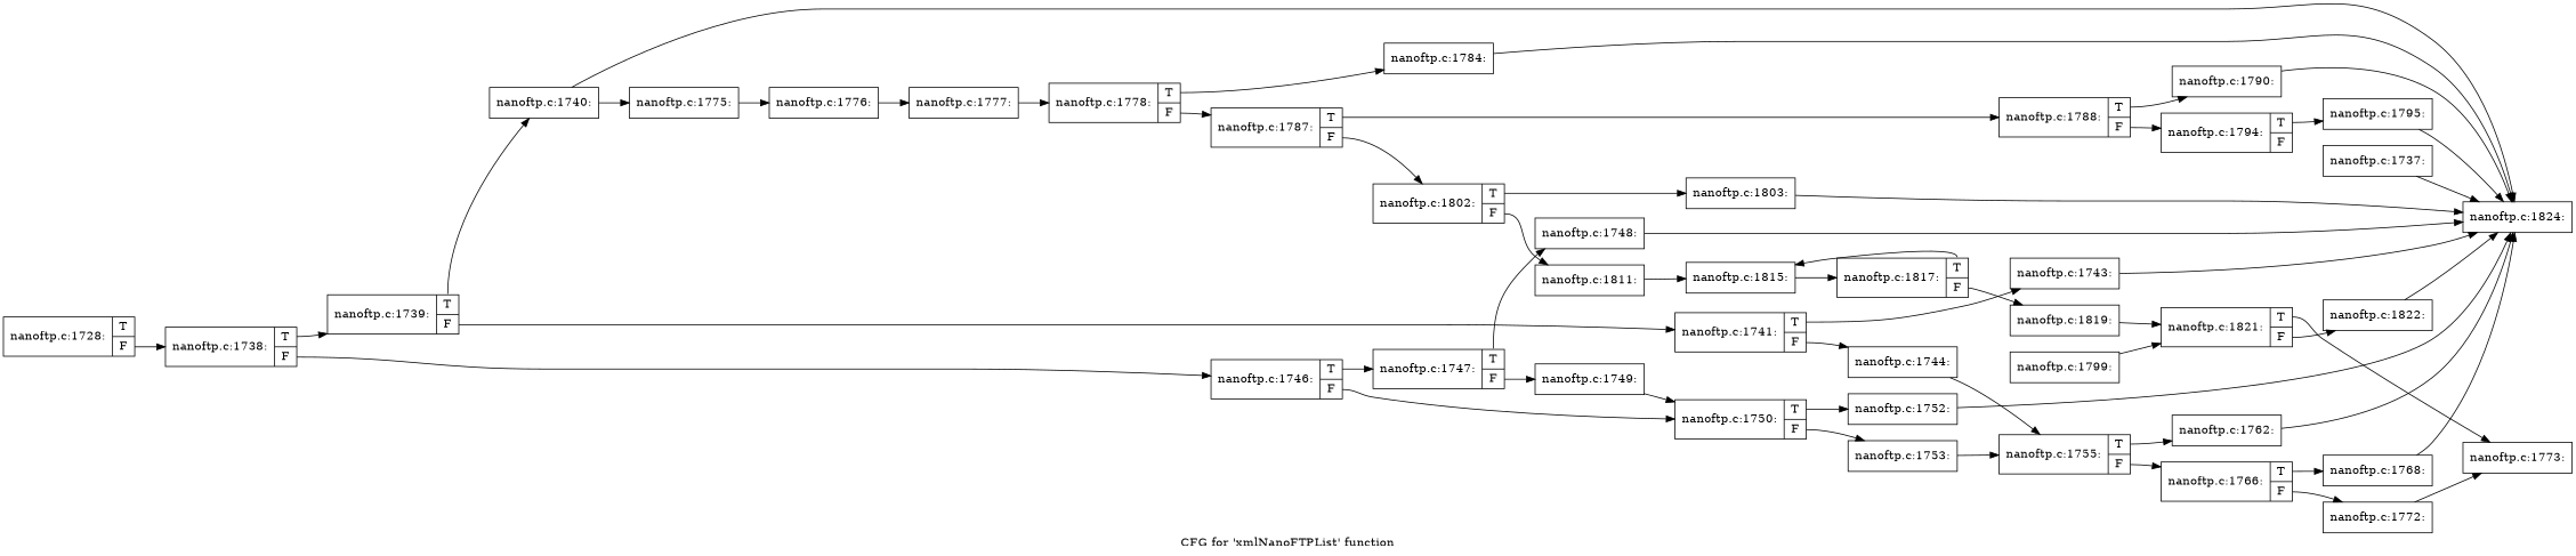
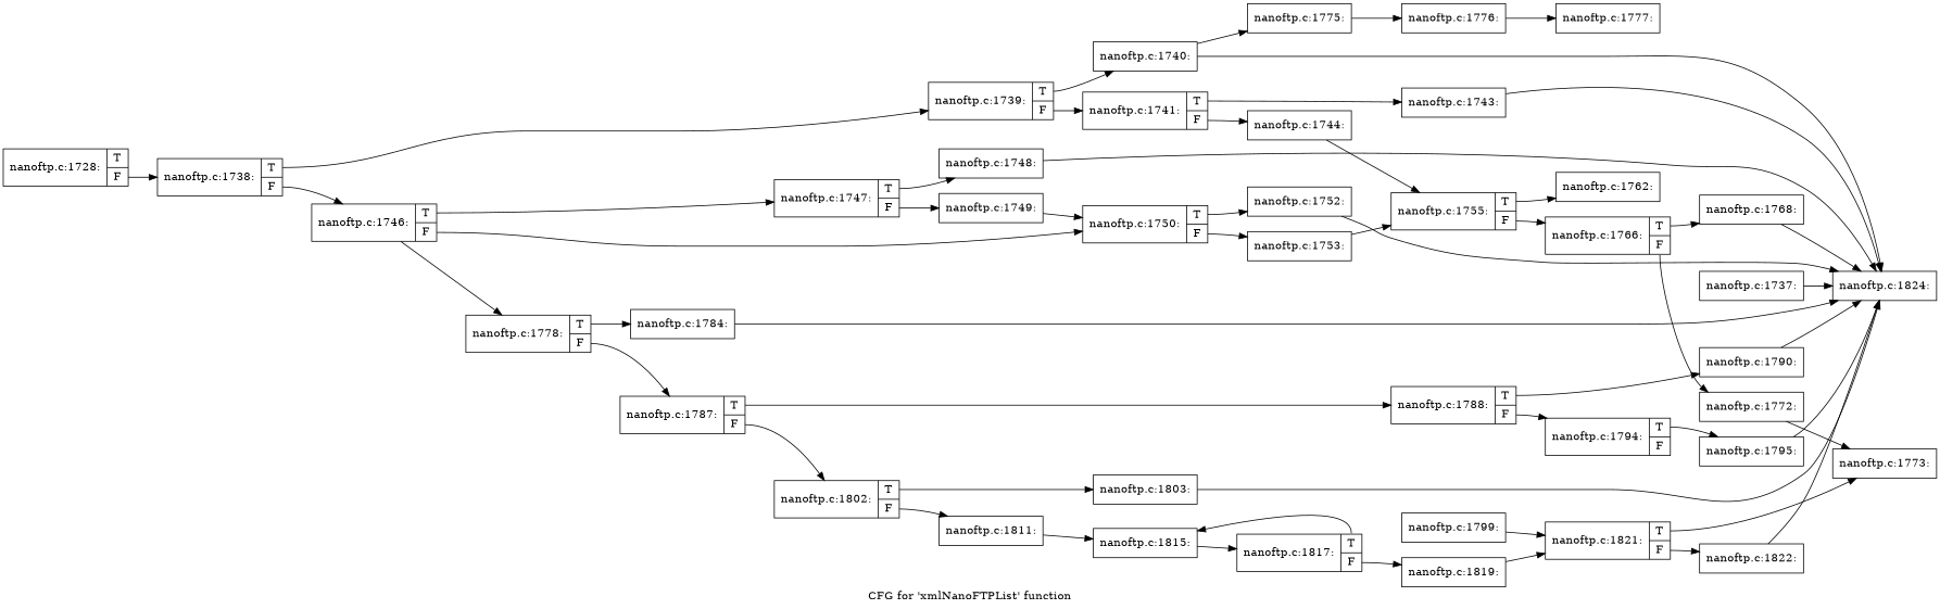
  digraph {
    label="CFG for 'xmlNanoFTPList' function"
    rankdir=LR
    node [shape=record]
    n1 [label="{nanoftp.c:1728:|{<s0>T|<s1>F}}"]
    n2 [label="{nanoftp.c:1738:|{<s0>T|<s1>F}}"]
    n3 [label="{nanoftp.c:1737:}"]
    n4 [label="{nanoftp.c:1824:}"]
    n5 [label="{nanoftp.c:1739:|{<s0>T|<s1>F}}"]
    n6 [label="{nanoftp.c:1746:|{<s0>T|<s1>F}}"]
    n7 [label="{nanoftp.c:1740:}"]
    n8 [label="{nanoftp.c:1741:|{<s0>T|<s1>F}}"]
    n9 [label="{nanoftp.c:1747:|{<s0>T|<s1>F}}"]
    n10 [label="{nanoftp.c:1750:|{<s0>T|<s1>F}}"]
    n11 [label="{nanoftp.c:1775:}"]
    n12 [label="{nanoftp.c:1743:}"]
    n13 [label="{nanoftp.c:1744:}"]
    n14 [label="{nanoftp.c:1748:}"]
    n15 [label="{nanoftp.c:1749:}"]
    n16 [label="{nanoftp.c:1752:}"]
    n17 [label="{nanoftp.c:1753:}"]
    n18 [label="{nanoftp.c:1755:|{<s0>T|<s1>F}}"]
    n19 [label="{nanoftp.c:1762:}"]
    n20 [label="{nanoftp.c:1766:|{<s0>T|<s1>F}}"]
    n21 [label="{nanoftp.c:1768:}"]
    n22 [label="{nanoftp.c:1772:}"]
    n23 [label="{nanoftp.c:1773:}"]
    n24 [label="{nanoftp.c:1776:}"]
    n25 [label="{nanoftp.c:1777:}"]
    n26 [label="{nanoftp.c:1778:|{<s0>T|<s1>F}}"]
    n27 [label="{nanoftp.c:1784:}"]
    n28 [label="{nanoftp.c:1787:|{<s0>T|<s1>F}}"]
    n29 [label="{nanoftp.c:1788:|{<s0>T|<s1>F}}"]
    n30 [label="{nanoftp.c:1802:|{<s0>T|<s1>F}}"]
    n31 [label="{nanoftp.c:1790:}"]
    n32 [label="{nanoftp.c:1794:|{<s0>T|<s1>F}}"]
    n33 [label="{nanoftp.c:1803:}"]
    n34 [label="{nanoftp.c:1811:}"]
    n35 [label="{nanoftp.c:1795:}"]
    n36 [label="{nanoftp.c:1815:}"]
    n37 [label="{nanoftp.c:1799:}"]
    n38 [label="{nanoftp.c:1821:|{<s0>T|<s1>F}}"]
    n39 [label="{nanoftp.c:1822:}"]
    n40 [label="{nanoftp.c:1817:|{<s0>T|<s1>F}}"]
    n41 [label="{nanoftp.c:1819:}"]
    n1 -> n2 [tailport=s1]
    n2 -> n5 [tailport=s0]
    n2 -> n6 [tailport=s1]
    n3 -> n4
    n5 -> n7 [tailport=s0]
    n5 -> n8 [tailport=s1]
    n6 -> n9 [tailport=s0]
    n6 -> n10 [tailport=s1]
    n7 -> n4
    n7 -> n11
    n8 -> n12 [tailport=s0]
    n8 -> n13 [tailport=s1]
    n9 -> n14 [tailport=s0]
    n9 -> n15 [tailport=s1]
    n10 -> n16 [tailport=s0]
    n10 -> n17 [tailport=s1]
    n11 -> n24
    n12 -> n4
    n13 -> n18
    n14 -> n4
    n15 -> n10
    n16 -> n4
    n17 -> n18
    n18 -> n19 [tailport=s0]
    n18 -> n20 [tailport=s1]
-   n19 -> n4
    n20 -> n21 [tailport=s0]
    n20 -> n22 [tailport=s1]
    n21 -> n4
    n22 -> n23
    n24 -> n25
-   n25 -> n26
+   n6 -> n26
    n26 -> n27 [tailport=s0]
    n26 -> n28 [tailport=s1]
    n27 -> n4
    n28 -> n29 [tailport=s0]
    n28 -> n30 [tailport=s1]
    n29 -> n31 [tailport=s0]
    n29 -> n32 [tailport=s1]
    n30 -> n33 [tailport=s0]
    n30 -> n34 [tailport=s1]
    n31 -> n4
    n32 -> n35 [tailport=s0]
    n33 -> n4
    n34 -> n36
    n35 -> n4
    n36 -> n40
    n37 -> n38
    n38 -> n23 [tailport=s0]
    n38 -> n39 [tailport=s1]
    n39 -> n4
    n40 -> n36 [tailport=s0]
    n40 -> n41 [tailport=s1]
    n41 -> n38
  }
